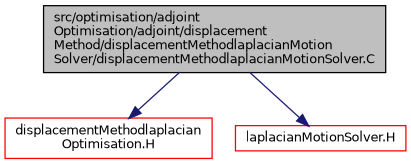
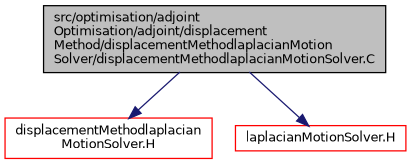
  digraph {
    node [color=red fontname=Helvetica fontsize=10 shape=record]
    edge [color=midnightblue fontname=Helvetica fontsize=10 labelfontname=Helvetica labelfontsize=10 style=solid]
    n1 [color=black fillcolor=grey75 fontcolor=black height=0.2 label="src/optimisation/adjoint\lOptimisation/adjoint/displacement\lMethod/displacementMethodlaplacianMotion\lSolver/displacementMethodlaplacianMotionSolver.C" style=filled width=0.4]
-   n2 [height=0.2 label="displacementMethodlaplacian\lOptimisation.H" width=0.4]
+   n2 [height=0.2 label="displacementMethodlaplacian\lMotionSolver.H" width=0.4]
    n3 [height=0.2 label="laplacianMotionSolver.H" width=0.4]
    n1 -> n2
    n1 -> n3
  }
